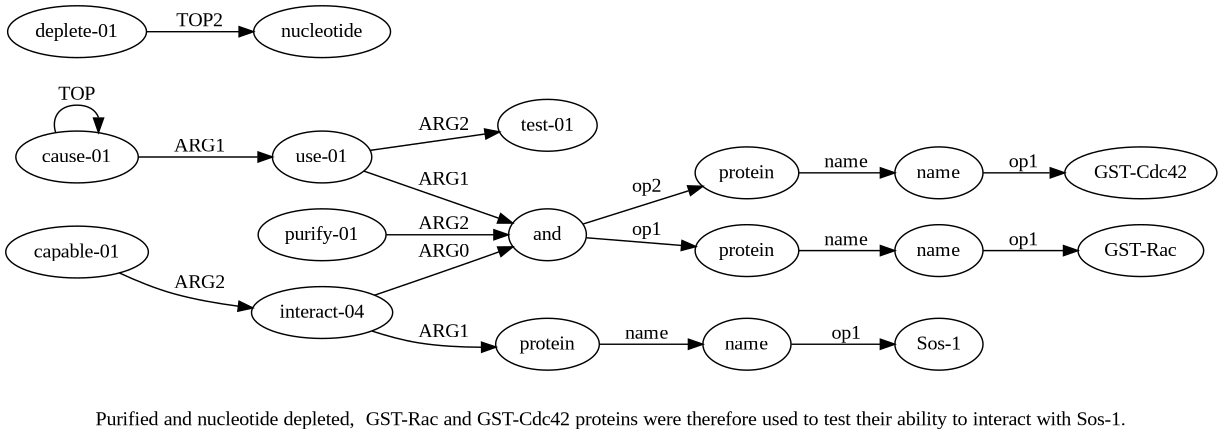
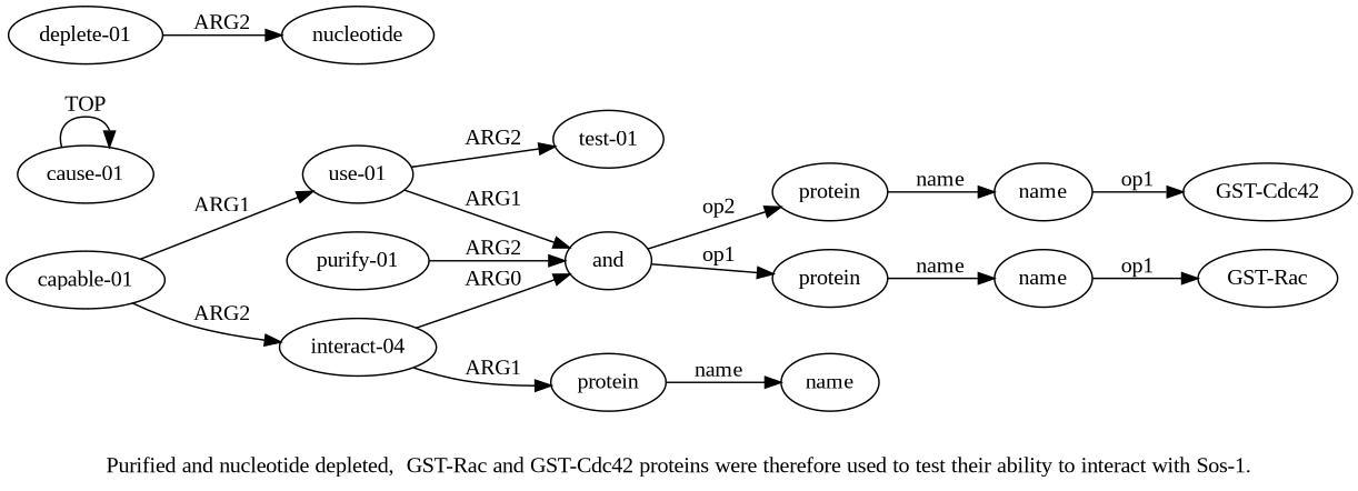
  digraph {
    fontname="Liberation Serif"
    label="Purified and nucleotide depleted,  GST-Rac and GST-Cdc42 proteins were therefore used to test their ability to interact with Sos-1."
    rankdir=LR
    node [color=black fontname="Liberation Serif" gold_ind=-1 gold_label=name test_ind=-1 test_label=name]
    edge [color=black fontname="Liberation Serif" gold_label=op1 test_label=op1]
-   n1 [gold_label="Sos-1" label="Sos-1" test_label="Sos-1"]
    n2 [gold_ind=14 label=name test_ind=14]
    n3 [gold_ind=11 gold_label="capable-01" label="capable-01" test_ind=11 test_label="capable-01"]
    n4 [gold_ind=12 gold_label="interact-01" label="interact-04" test_ind=12 test_label="interact-01"]
    n5 [gold_ind=2 gold_label=and label=and test_ind=2 test_label=and]
    n6 [gold_ind=13 gold_label=protein label=protein test_ind=13 test_label=protein]
    n7 [gold_ind=3 gold_label=protein label=protein test_ind=3 test_label=protein]
    n8 [gold_ind=5 gold_label=protein label=protein test_ind=5 test_label=protein]
    n9 [gold_ind=4 label=name test_ind=4]
    n10 [gold_ind=6 label=name test_ind=6]
    n11 [gold_ind=10 gold_label="test-01" label="test-01" test_ind=10 test_label="test-01"]
    n12 [gold_label="GST-Cdc42" label="GST-Cdc42" test_label="GST-Cdc42"]
    n13 [gold_label="GST-Rac" label="GST-Rac" test_label="GST-Rac"]
    n14 [gold_ind=1 gold_label="use-01" label="use-01" test_ind=1 test_label="use-01"]
    n15 [gold_ind=0 gold_label="cause-01" label="cause-01" test_ind=0 test_label="cause-01"]
    n16 [gold_ind=7 gold_label="purify-01" label="purify-01" test_ind=7 test_label="purify-01"]
    n17 [gold_ind=9 gold_label=nucleotide label=nucleotide test_ind=9 test_label=nucleotide]
    n18 [gold_ind=8 gold_label="deplete-01" label="deplete-01" test_ind=8 test_label="deplete-01"]
-   n2 -> n1 [label=op1]
    n3 -> n4 [gold_label=ARG2 label=ARG2 test_label=ARG2]
    n4 -> n5 [gold_label=ARG0 label=ARG0 test_label=ARG0]
    n4 -> n6 [gold_label=ARG1 label=ARG1 test_label=ARG1]
    n5 -> n7 [label=op1]
    n5 -> n8 [gold_label=op2 label=op2 test_label=op2]
    n6 -> n2 [gold_label=name label=name test_label=name]
    n7 -> n9 [gold_label=name label=name test_label=name]
    n8 -> n10 [gold_label=name label=name test_label=name]
    n9 -> n13 [label=op1]
    n10 -> n12 [label=op1]
    n14 -> n5 [gold_label=ARG1 label=ARG1 test_label=ARG1]
    n14 -> n11 [gold_label=ARG2 label=ARG2 test_label=ARG2]
-   n15 -> n14 [gold_label=ARG1 label=ARG1 test_label=ARG1]
+   n3 -> n14 [gold_label=ARG1 label=ARG1 test_label=ARG1]
    n15 -> n15 [gold_label=TOP label=TOP test_label=TOP]
    n16 -> n5 [gold_label=ARG1 label=ARG2 test_label=ARG1]
-   n18 -> n17 [gold_label=ARG2 label=TOP2 test_label=ARG2]
+   n18 -> n17 [gold_label=ARG2 label=ARG2 test_label=ARG2]
  }
